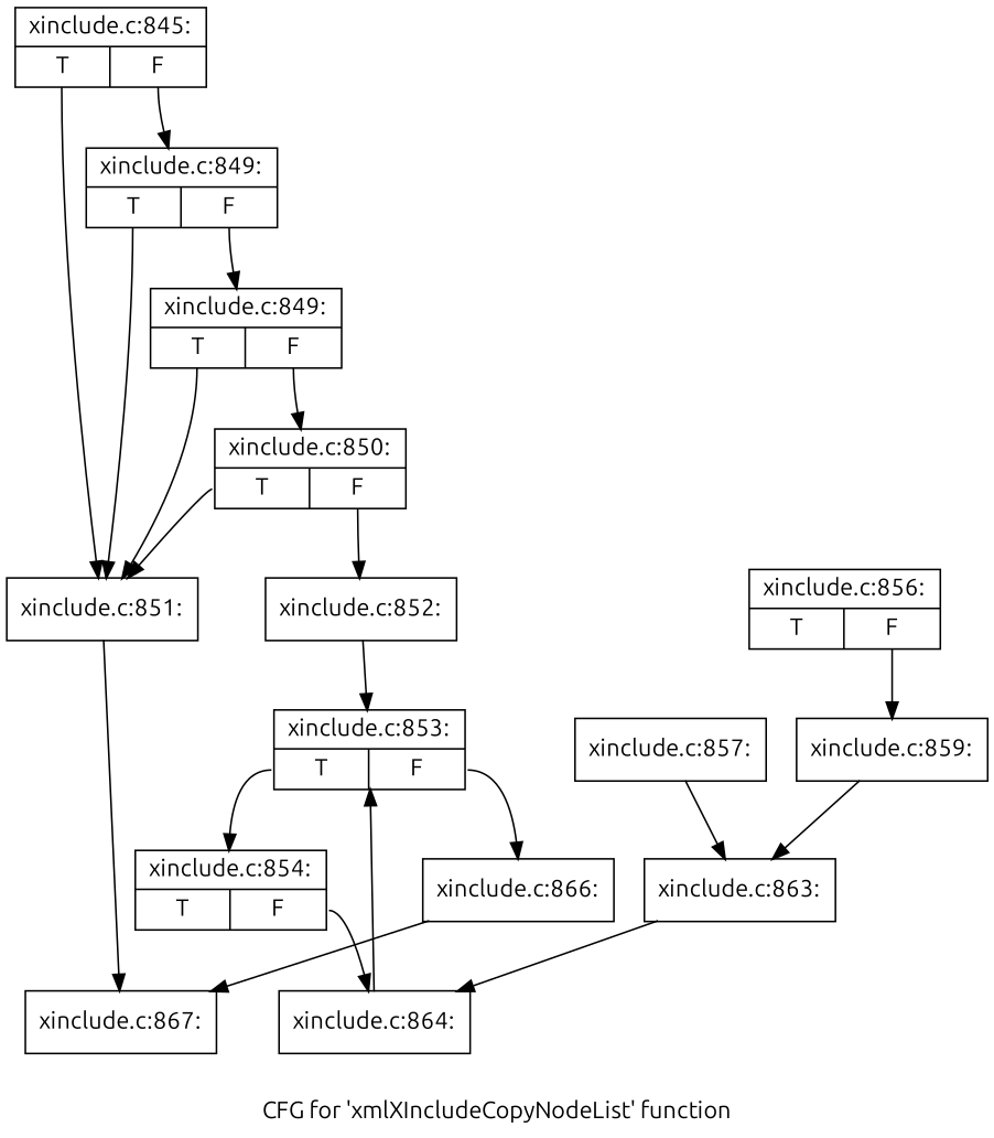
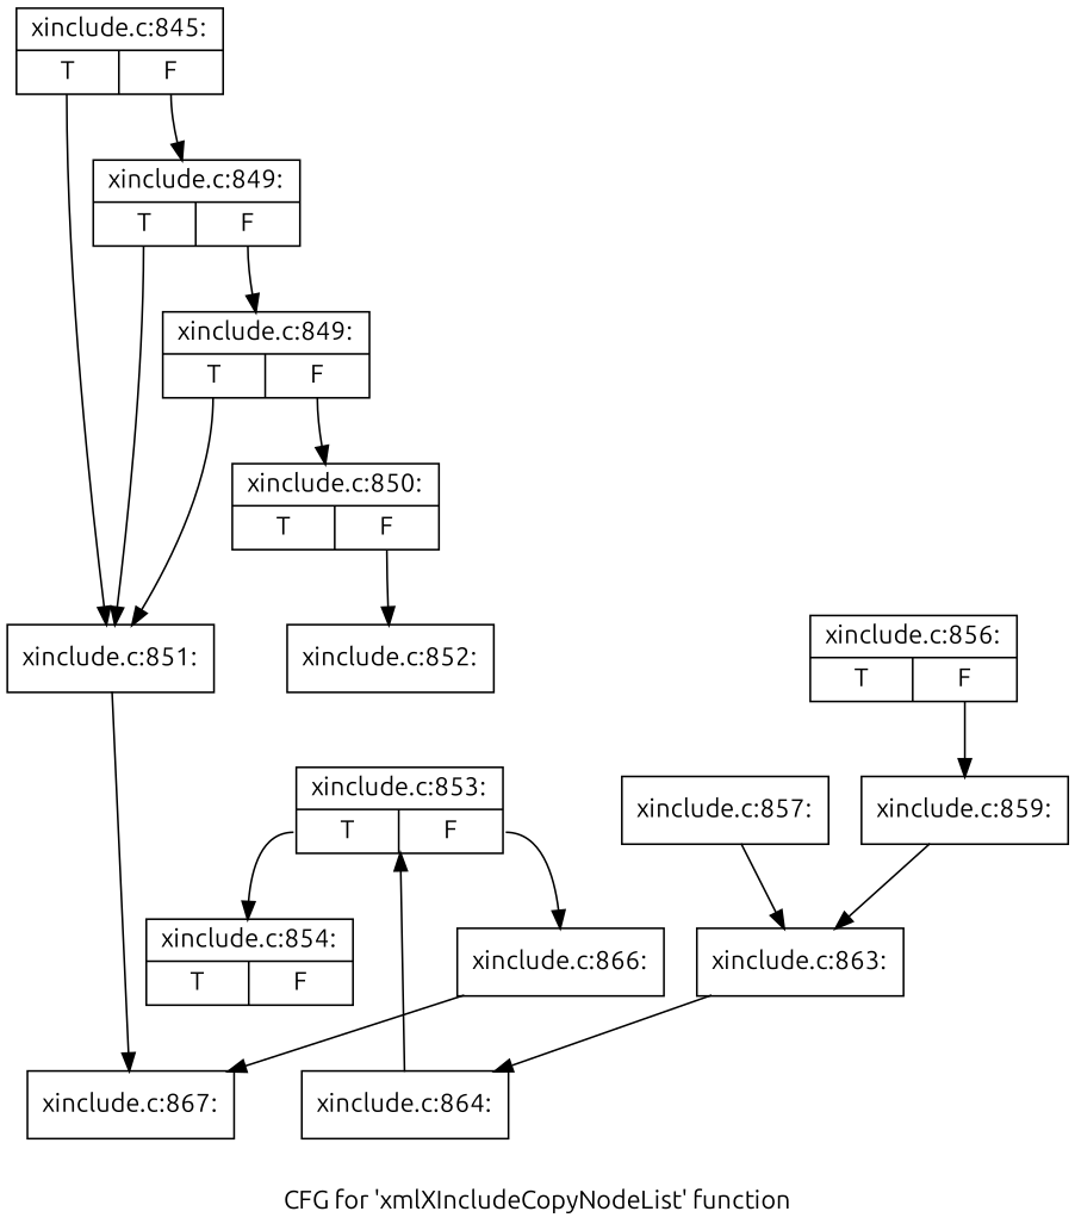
  digraph {
    fontname=Ubuntu
    label="CFG for 'xmlXIncludeCopyNodeList' function"
    node [fontname=Ubuntu shape=record]
    edge [fontname=Ubuntu]
    n1 [label="{xinclude.c:845:|{<s0>T|<s1>F}}"]
    n2 [label="{xinclude.c:851:}"]
    n3 [label="{xinclude.c:849:|{<s0>T|<s1>F}}"]
    n4 [label="{xinclude.c:867:}"]
    n5 [label="{xinclude.c:849:|{<s0>T|<s1>F}}"]
    n6 [label="{xinclude.c:850:|{<s0>T|<s1>F}}"]
    n7 [label="{xinclude.c:852:}"]
    n8 [label="{xinclude.c:853:|{<s0>T|<s1>F}}"]
    n9 [label="{xinclude.c:854:|{<s0>T|<s1>F}}"]
    n10 [label="{xinclude.c:866:}"]
    n11 [label="{xinclude.c:864:}"]
    n12 [label="{xinclude.c:856:|{<s0>T|<s1>F}}"]
    n13 [label="{xinclude.c:859:}"]
    n14 [label="{xinclude.c:857:}"]
    n15 [label="{xinclude.c:863:}"]
    n1 -> n2 [tailport=s0]
    n1 -> n3 [tailport=s1]
    n2 -> n4
    n3 -> n2 [tailport=s0]
    n3 -> n5 [tailport=s1]
    n5 -> n2 [tailport=s0]
    n5 -> n6 [tailport=s1]
-   n6 -> n2 [tailport=s0]
    n6 -> n7 [tailport=s1]
-   n7 -> n8
    n8 -> n9 [tailport=s0]
    n8 -> n10 [tailport=s1]
-   n9 -> n11 [tailport=s1]
    n10 -> n4
    n11 -> n8
    n12 -> n13 [tailport=s1]
    n13 -> n15
    n14 -> n15
    n15 -> n11
  }
